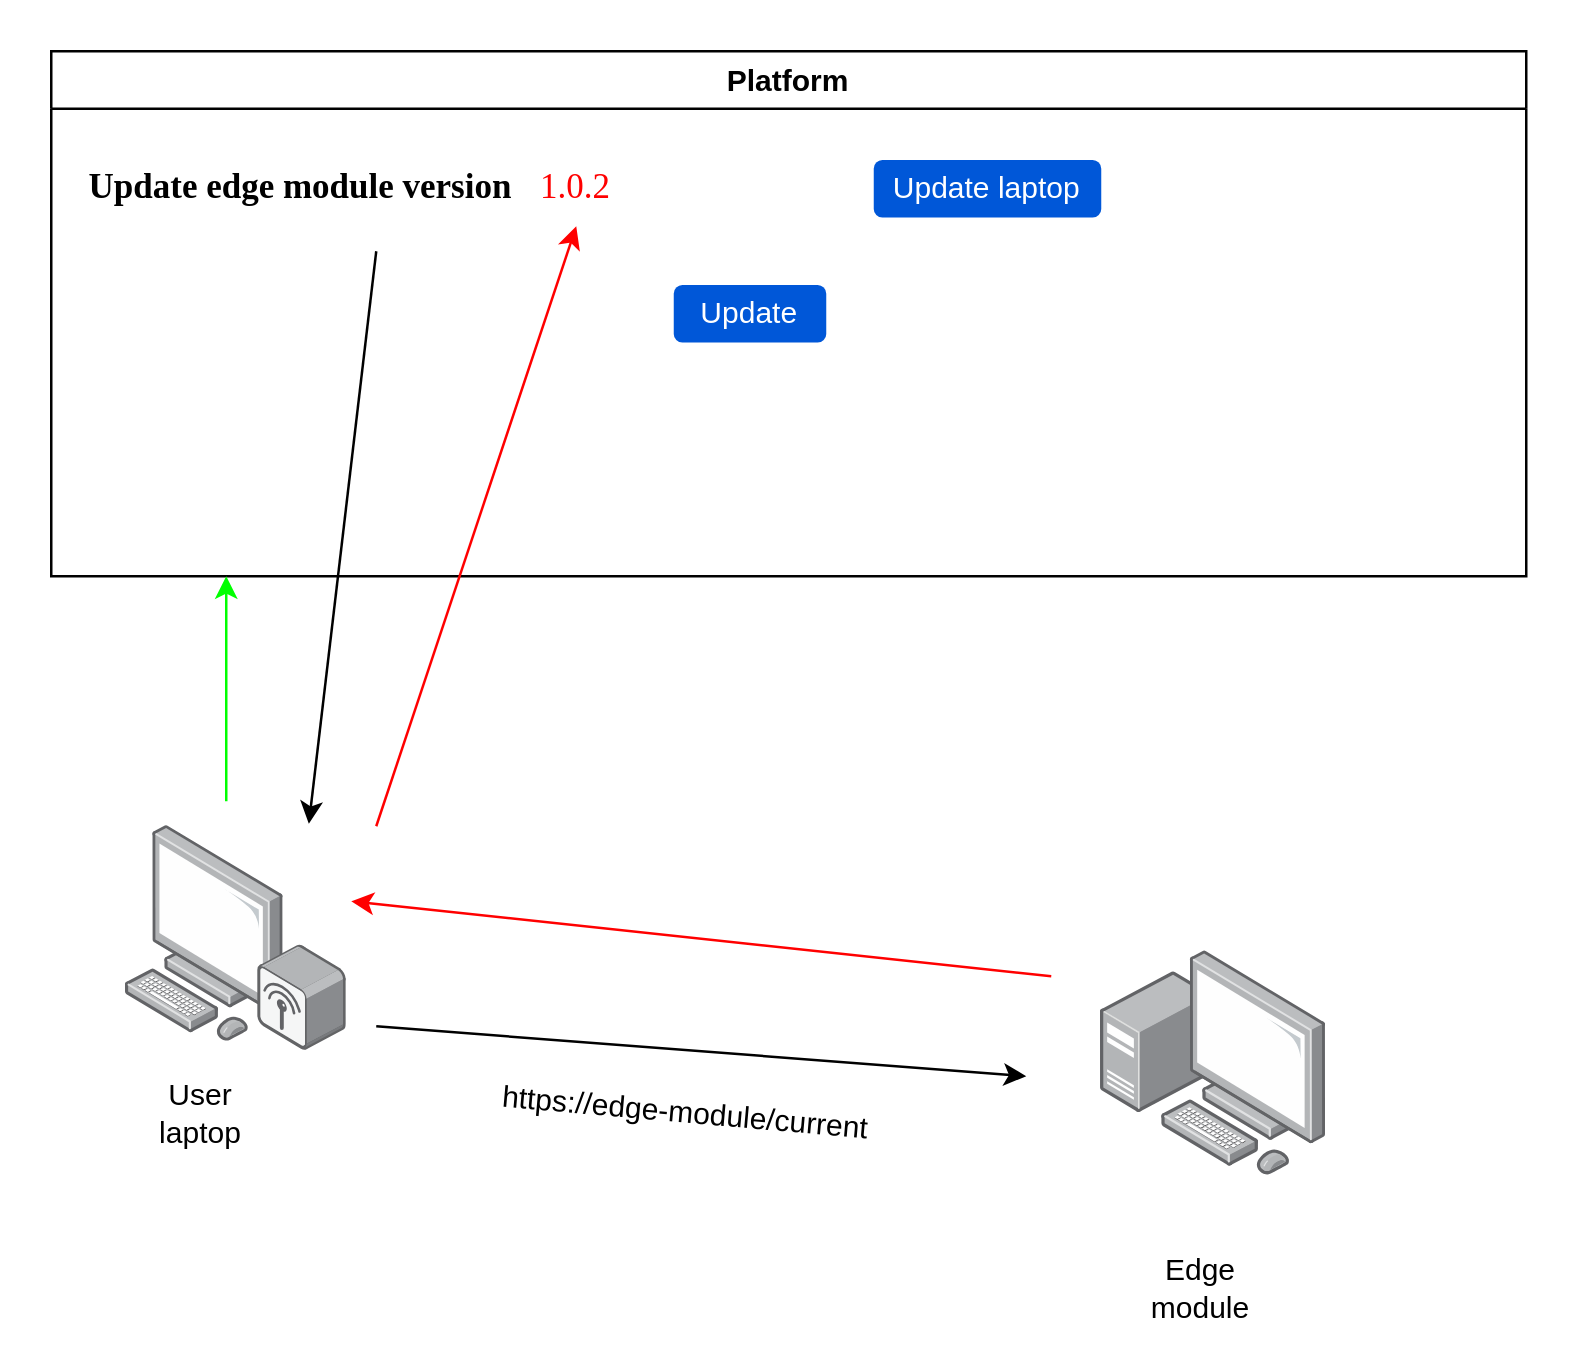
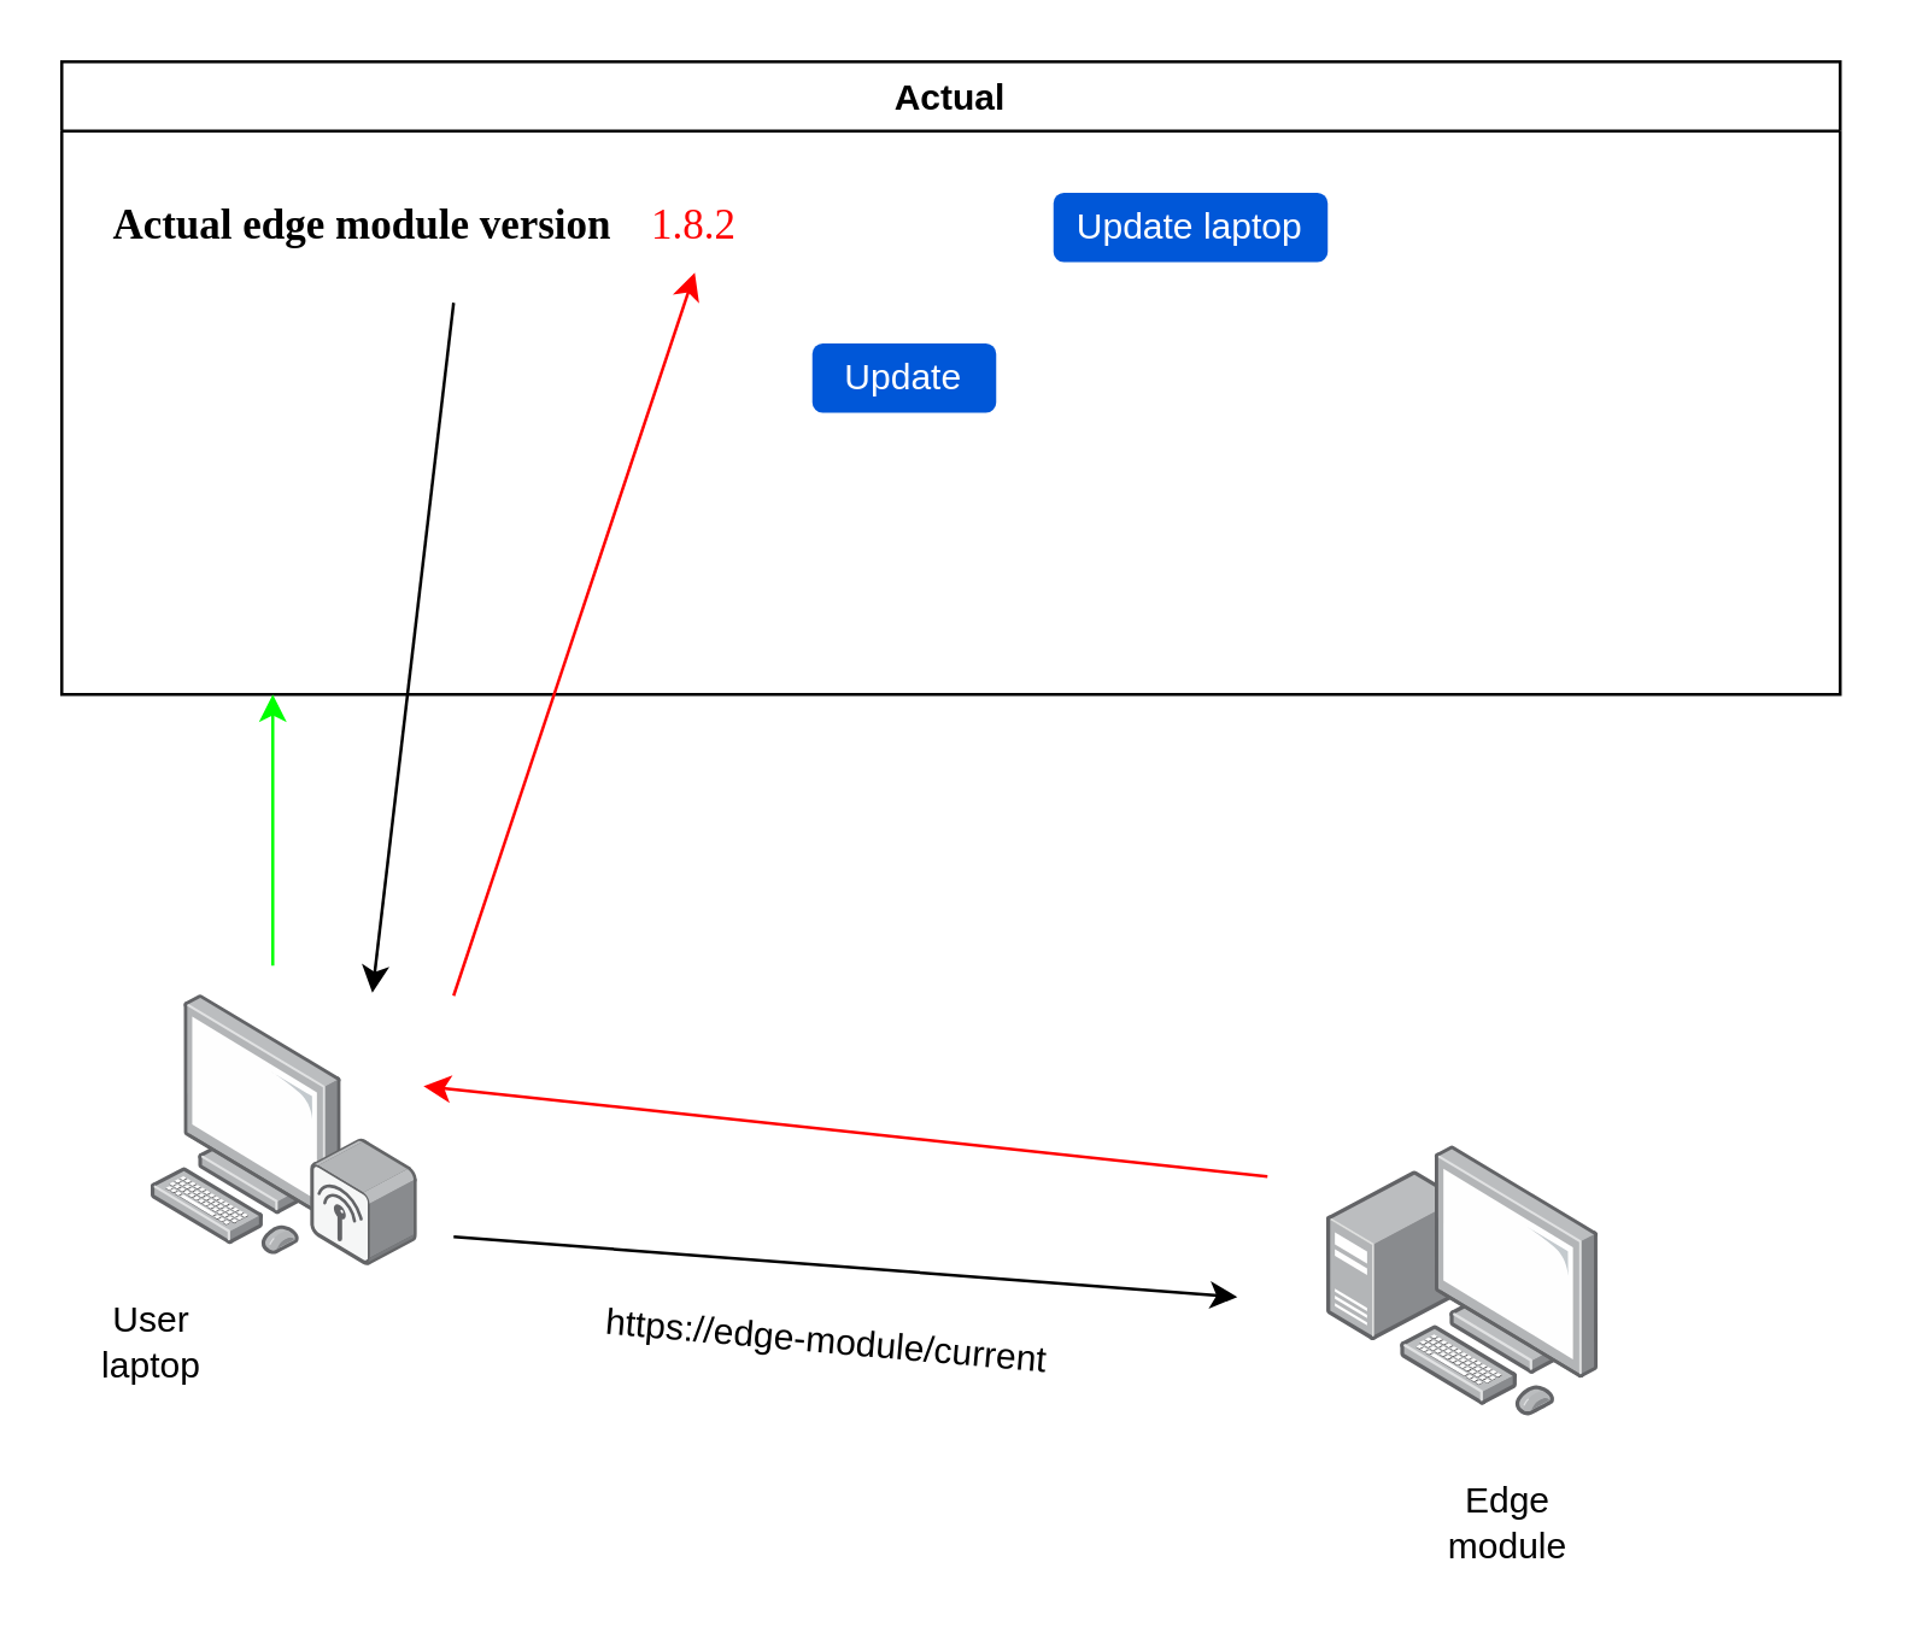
  <mxCell id="0" />
  <mxCell id="1" parent="0" />
- <mxCell id="2" value="Platform" style="swimlane;" parent="1" vertex="1"><mxGeometry x="20" y="20" width="590" height="210" as="geometry" /></mxCell>
- <mxCell id="3" value="&lt;font style=&quot;font-size: 14px;&quot; face=&quot;Times New Roman&quot;&gt;&lt;b&gt;Update edge module version&lt;/b&gt;&lt;/font&gt;" style="text;html=1;strokeColor=none;fillColor=none;align=center;verticalAlign=middle;whiteSpace=wrap;rounded=0;" parent="2" vertex="1"><mxGeometry x="10" y="40" width="180" height="30" as="geometry" /></mxCell>
- <mxCell id="4" value="&lt;font color=&quot;#ff0000&quot; face=&quot;Times New Roman&quot; style=&quot;font-size: 14px;&quot;&gt;1.0.2&lt;/font&gt;" style="text;html=1;strokeColor=none;fillColor=none;align=center;verticalAlign=middle;whiteSpace=wrap;rounded=0;" parent="2" vertex="1"><mxGeometry x="180" y="40" width="60" height="30" as="geometry" /></mxCell>
+ <mxCell id="2" value="Actual" style="swimlane;" parent="1" vertex="1"><mxGeometry x="20" y="20" width="590" height="210" as="geometry" /></mxCell>
+ <mxCell id="3" value="&lt;font style=&quot;font-size: 14px;&quot; face=&quot;Times New Roman&quot;&gt;&lt;b&gt;Actual edge module version&lt;/b&gt;&lt;/font&gt;" style="text;html=1;strokeColor=none;fillColor=none;align=center;verticalAlign=middle;whiteSpace=wrap;rounded=0;" parent="2" vertex="1"><mxGeometry x="10" y="40" width="180" height="30" as="geometry" /></mxCell>
+ <mxCell id="4" value="&lt;font color=&quot;#ff0000&quot; face=&quot;Times New Roman&quot; style=&quot;font-size: 14px;&quot;&gt;1.8.2&lt;/font&gt;" style="text;html=1;strokeColor=none;fillColor=none;align=center;verticalAlign=middle;whiteSpace=wrap;rounded=0;" parent="2" vertex="1"><mxGeometry x="180" y="40" width="60" height="30" as="geometry" /></mxCell>
  <mxCell id="5" value="Update" style="rounded=1;fillColor=#0057D8;strokeColor=none;html=1;whiteSpace=wrap;fontColor=#ffffff;align=center;verticalAlign=middle;fontStyle=0;fontSize=12;sketch=0;" parent="2" vertex="1"><mxGeometry x="249" y="93.5" width="61" height="23" as="geometry" /></mxCell>
  <mxCell id="6" value="" style="image;points=[];aspect=fixed;html=1;align=center;shadow=0;dashed=0;image=img/lib/allied_telesis/computer_and_terminals/Personal_Computer_Wireless.svg;" parent="1" vertex="1"><mxGeometry x="50" y="330" width="88.32" height="90" as="geometry" /></mxCell>
- <mxCell id="7" value="User laptop" style="text;html=1;strokeColor=none;fillColor=none;align=center;verticalAlign=middle;whiteSpace=wrap;rounded=0;" parent="1" vertex="1"><mxGeometry x="50" y="430" width="60" height="30" as="geometry" /></mxCell>
+ <mxCell id="7" value="User laptop" style="text;html=1;strokeColor=none;fillColor=none;align=center;verticalAlign=middle;whiteSpace=wrap;rounded=0;" parent="1" vertex="1"><mxGeometry x="20" y="430" width="60" height="30" as="geometry" /></mxCell>
  <mxCell id="8" value="" style="endArrow=classic;html=1;rounded=0;strokeColor=#00FF00;" parent="1" edge="1"><mxGeometry width="50" height="50" relative="1" as="geometry"><mxPoint x="90" y="320" as="sourcePoint" /><mxPoint x="90" y="230" as="targetPoint" /></mxGeometry></mxCell>
  <mxCell id="9" value="" style="endArrow=classic;html=1;rounded=0;entryX=0.827;entryY=-0.011;entryDx=0;entryDy=0;entryPerimeter=0;fillColor=#FF0000;strokeColor=#000000;" parent="1" target="6" edge="1"><mxGeometry width="50" height="50" relative="1" as="geometry"><mxPoint x="150" y="100" as="sourcePoint" /><mxPoint x="140" y="360" as="targetPoint" /></mxGeometry></mxCell>
  <mxCell id="10" value="" style="endArrow=classic;html=1;rounded=0;" parent="1" edge="1"><mxGeometry width="50" height="50" relative="1" as="geometry"><mxPoint x="150" y="410" as="sourcePoint" /><mxPoint x="410" y="430" as="targetPoint" /></mxGeometry></mxCell>
  <mxCell id="11" value="" style="image;points=[];aspect=fixed;html=1;align=center;shadow=0;dashed=0;image=img/lib/allied_telesis/computer_and_terminals/Personal_Computer_with_Server.svg;" parent="1" vertex="1"><mxGeometry x="440" y="380" width="90" height="90" as="geometry" /></mxCell>
- <mxCell id="12" value="Edge module" style="text;html=1;strokeColor=none;fillColor=none;align=center;verticalAlign=middle;whiteSpace=wrap;rounded=0;" parent="1" vertex="1"><mxGeometry x="450" y="500" width="60" height="30" as="geometry" /></mxCell>
+ <mxCell id="12" value="Edge module" style="text;html=1;strokeColor=none;fillColor=none;align=center;verticalAlign=middle;whiteSpace=wrap;rounded=0;" parent="1" vertex="1"><mxGeometry x="470" y="490" width="60" height="30" as="geometry" /></mxCell>
  <mxCell id="13" value="" style="endArrow=classic;html=1;rounded=0;strokeColor=#FF0000;" parent="1" edge="1"><mxGeometry width="50" height="50" relative="1" as="geometry"><mxPoint x="420" y="390" as="sourcePoint" /><mxPoint x="140" y="360" as="targetPoint" /></mxGeometry></mxCell>
  <mxCell id="14" value="" style="endArrow=classic;html=1;rounded=0;entryX=0.5;entryY=1;entryDx=0;entryDy=0;strokeColor=#FF0000;" parent="1" target="4" edge="1"><mxGeometry width="50" height="50" relative="1" as="geometry"><mxPoint x="150" y="330" as="sourcePoint" /><mxPoint x="200" y="280" as="targetPoint" /></mxGeometry></mxCell>
  <mxCell id="15" value="https://edge-module/current" style="text;html=1;strokeColor=none;fillColor=none;align=center;verticalAlign=middle;whiteSpace=wrap;rounded=0;rotation=5;" parent="1" vertex="1"><mxGeometry x="164" y="430" width="220" height="30" as="geometry" /></mxCell>
  <mxCell id="16" value="Update laptop" style="rounded=1;fillColor=#0057D8;strokeColor=none;html=1;whiteSpace=wrap;fontColor=#ffffff;align=center;verticalAlign=middle;fontStyle=0;fontSize=12;sketch=0;" parent="1" vertex="1"><mxGeometry x="349" y="63.5" width="91" height="23" as="geometry" /></mxCell>
